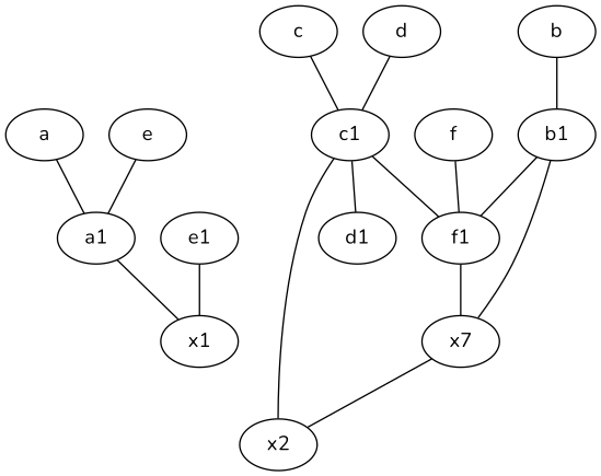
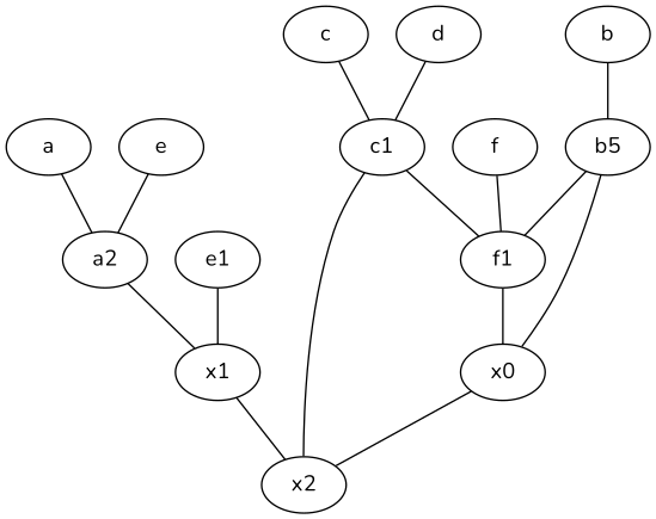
  graph {
    fontname=Nunito
    node [fontname=Nunito labelfontsize=50]
    edge [fontname=Nunito]
-   b1
+   b1 [label=b5]
    f1
-   x0 [label=x7]
+   x0
    x2
-   a1
+   a1 [label=a2]
    x1
    e
    e1
    a
    b
    f
    d
    c1
-   d1
    c
    b1 -- f1
    b1 -- x0
    f1 -- x0
    x0 -- x2
    a1 -- x1
+   x1 -- x2
    e -- a1
    e1 -- x1
    a -- a1
    b -- b1
    f -- f1
    d -- c1
    c1 -- f1
    c1 -- x2
-   c1 -- d1
    c -- c1
  }
